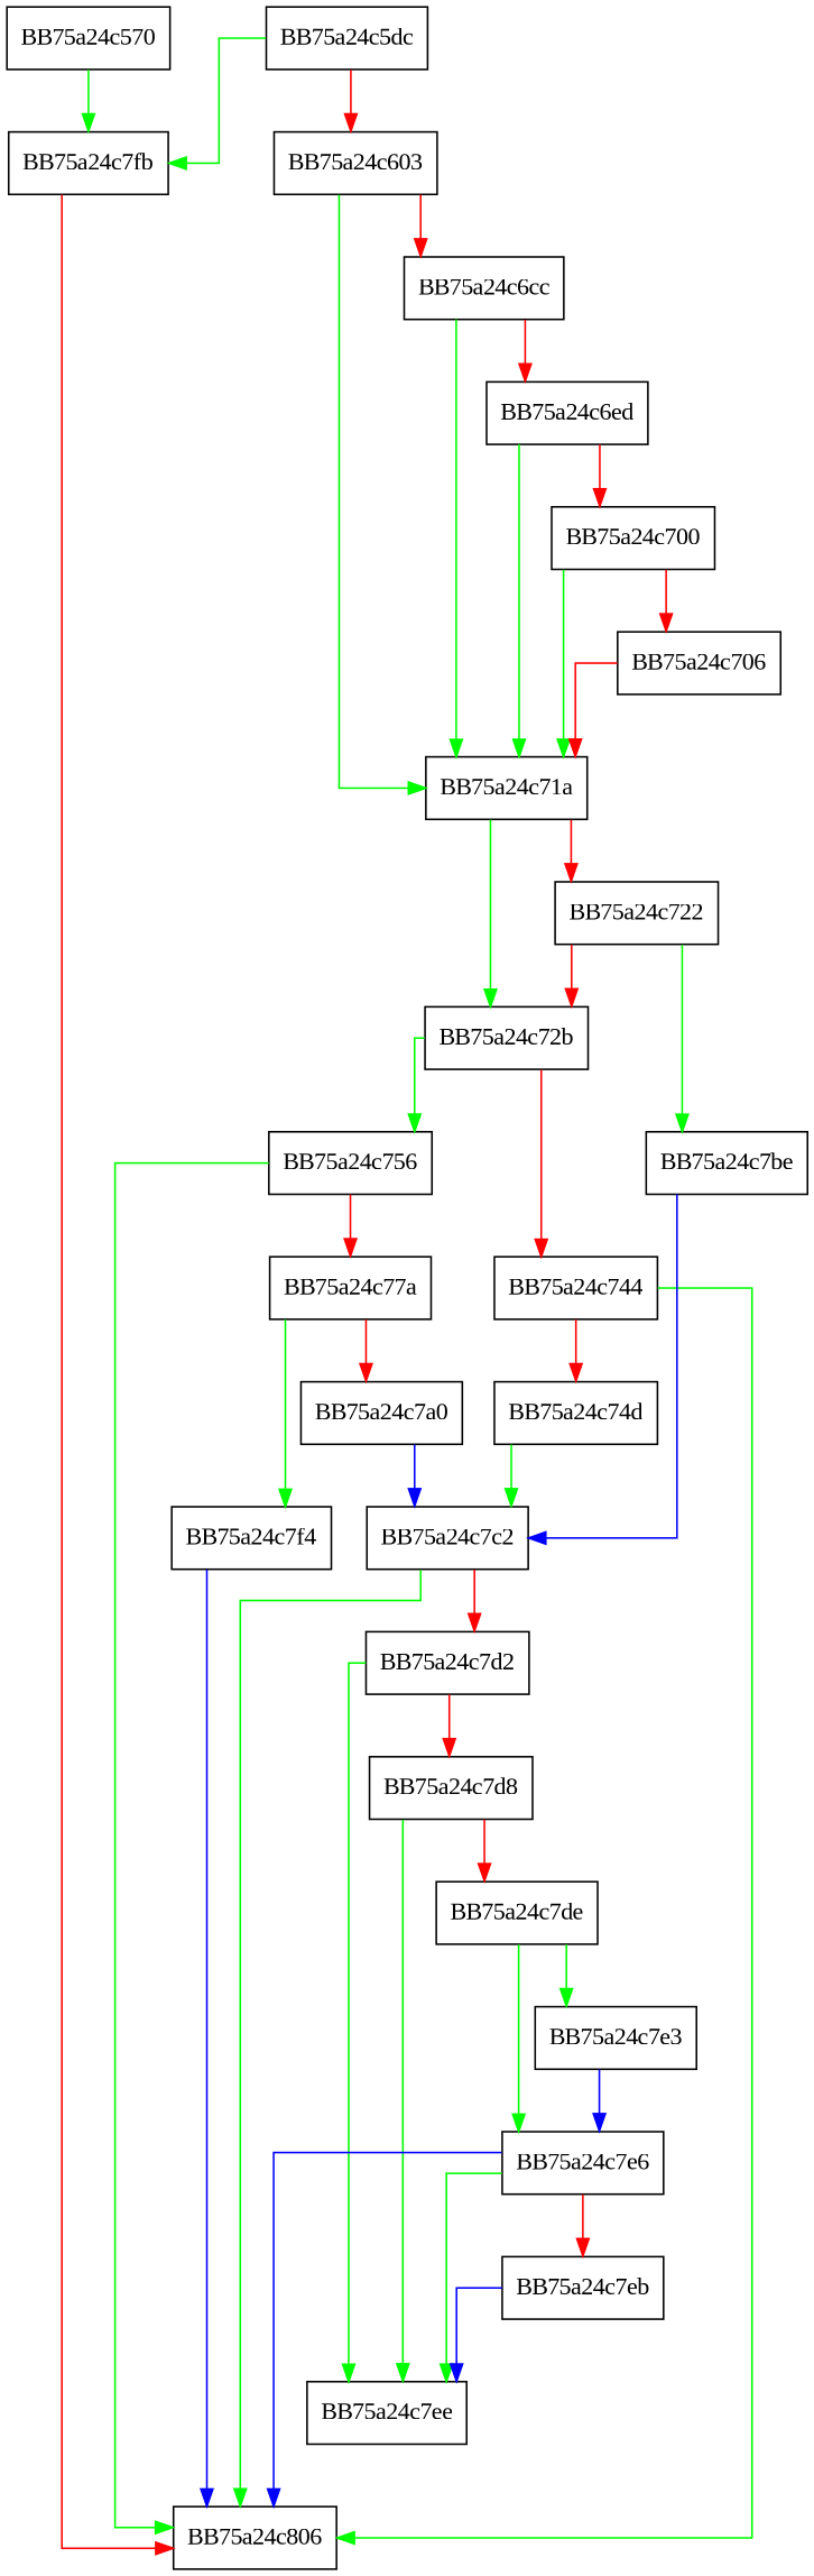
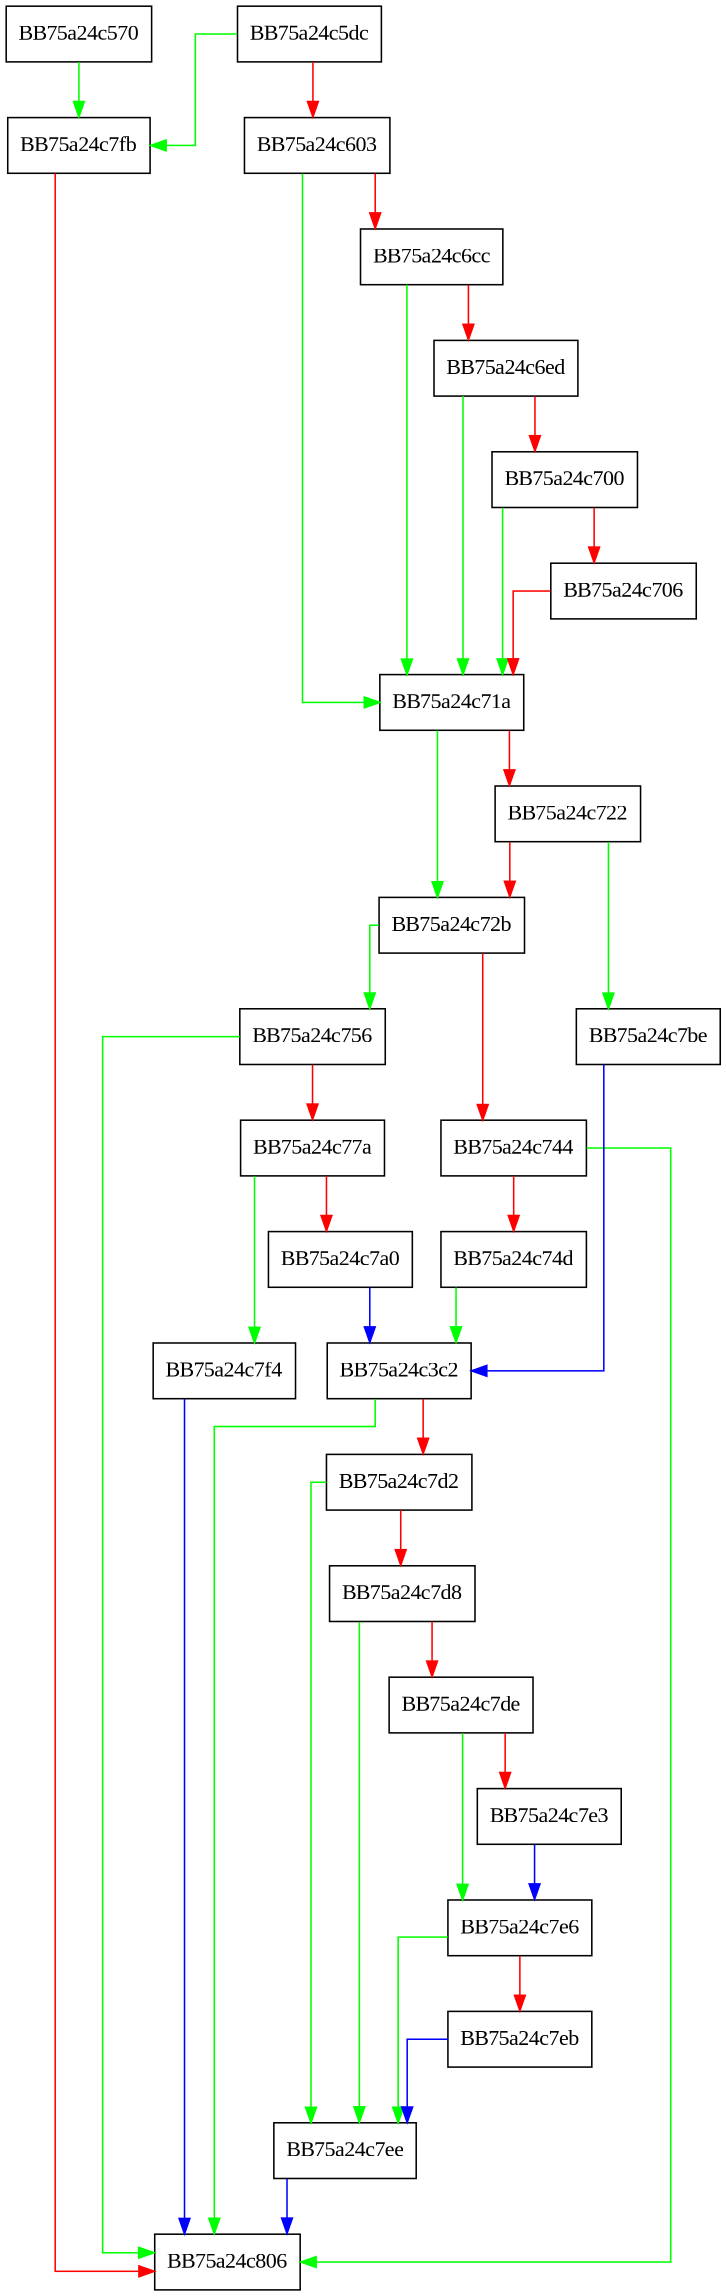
  digraph {
    fontname="Liberation Serif"
    splines=ortho
    node [fontname="Liberation Serif" shape=box]
    edge [color=green fontname="Liberation Serif"]
    BB75a24c570
    BB75a24c7fb
    BB75a24c806
    BB75a24c5dc
    BB75a24c603
    BB75a24c71a
    BB75a24c6cc
    BB75a24c72b
    BB75a24c722
    BB75a24c6ed
    BB75a24c756
    BB75a24c744
    BB75a24c7be
    BB75a24c700
    BB75a24c706
    BB75a24c77a
    BB75a24c74d
-   BB75a24c7c2
+   BB75a24c7c2 [label=BB75a24c3c2]
    BB75a24c7d2
    BB75a24c7f4
    BB75a24c7a0
    BB75a24c7ee
    BB75a24c7d8
    BB75a24c7de
    BB75a24c7e6
    BB75a24c7e3
    BB75a24c7eb
    BB75a24c570 -> BB75a24c7fb
    BB75a24c7fb -> BB75a24c806 [color=red]
    BB75a24c5dc -> BB75a24c7fb
    BB75a24c5dc -> BB75a24c603 [color=red]
    BB75a24c603 -> BB75a24c71a
    BB75a24c603 -> BB75a24c6cc [color=red]
    BB75a24c71a -> BB75a24c72b
    BB75a24c71a -> BB75a24c722 [color=red]
    BB75a24c6cc -> BB75a24c71a
    BB75a24c6cc -> BB75a24c6ed [color=red]
    BB75a24c72b -> BB75a24c756
    BB75a24c72b -> BB75a24c744 [color=red]
    BB75a24c722 -> BB75a24c72b [color=red]
    BB75a24c722 -> BB75a24c7be
    BB75a24c6ed -> BB75a24c71a
    BB75a24c6ed -> BB75a24c700 [color=red]
    BB75a24c756 -> BB75a24c806
    BB75a24c756 -> BB75a24c77a [color=red]
    BB75a24c744 -> BB75a24c806
    BB75a24c744 -> BB75a24c74d [color=red]
    BB75a24c7be -> BB75a24c7c2 [color=blue]
    BB75a24c700 -> BB75a24c71a
    BB75a24c700 -> BB75a24c706 [color=red]
    BB75a24c706 -> BB75a24c71a [color=red]
    BB75a24c77a -> BB75a24c7f4
    BB75a24c77a -> BB75a24c7a0 [color=red]
    BB75a24c74d -> BB75a24c7c2
    BB75a24c7c2 -> BB75a24c806
    BB75a24c7c2 -> BB75a24c7d2 [color=red]
    BB75a24c7d2 -> BB75a24c7ee
    BB75a24c7d2 -> BB75a24c7d8 [color=red]
    BB75a24c7f4 -> BB75a24c806 [color=blue]
    BB75a24c7a0 -> BB75a24c7c2 [color=blue]
-   BB75a24c7e6 -> BB75a24c806 [color=blue]
+   BB75a24c7ee -> BB75a24c806 [color=blue]
    BB75a24c7d8 -> BB75a24c7ee
    BB75a24c7d8 -> BB75a24c7de [color=red]
    BB75a24c7de -> BB75a24c7e6
-   BB75a24c7de -> BB75a24c7e3
+   BB75a24c7de -> BB75a24c7e3 [color=red]
    BB75a24c7e6 -> BB75a24c7ee
    BB75a24c7e6 -> BB75a24c7eb [color=red]
    BB75a24c7e3 -> BB75a24c7e6 [color=blue]
    BB75a24c7eb -> BB75a24c7ee [color=blue]
  }
